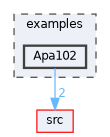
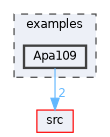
  digraph {
    compound=true
    node [fillcolor="#edf0f7" fontname=Helvetica fontsize=10 shape=box]
-   n1 [color=grey25 height=0.2 label=Apa102 style="filled,bold" width=0.4]
+   n1 [color=grey25 height=0.2 label=Apa109 style="filled,bold" width=0.4]
    n2 [color=red height=0.2 label=src style=filled width=0.4]
    subgraph cluster_1 {
      bgcolor="#edf0f7"
      fontname=Helvetica
      fontsize=10
      label=examples
      pencolor=grey25
      style="filled,dashed"
      n1
    }
    n1 -> n2 [color=steelblue1 fontcolor=steelblue1 fontname=Helvetica fontsize=10 headlabel=2 labeldistance=1.5 labelfontname=Helvetica labelfontsize=10]
  }
